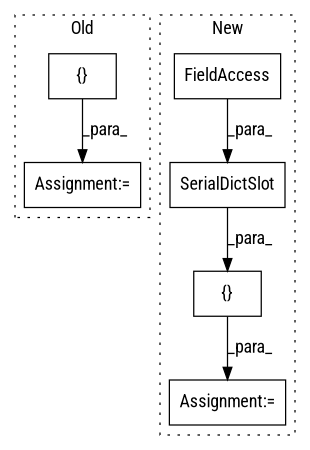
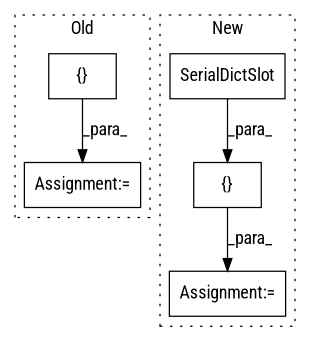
  digraph {
    fontname="Roboto Condensed"
    node [a=4 fontname="Roboto Condensed" l=1 shape=box]
    edge [fontname="Roboto Condensed"]
    n1 [l=2 label="{}" s=298]
    n2 [a=7 label="Assignment:=" s=284]
    n3 [a=32 l="15,1" label=SerialDictSlot s="431,477"]
    n4 [l="1,1" label="{}" s="383,478"]
-   n5 [a=22 l=26 label=FieldAccess s=446]
    n6 [a=7 label="Assignment:=" s=365]
    subgraph cluster_1 {
      label=Old
      style=dotted
      n1
      n2
    }
    subgraph cluster_2 {
      label=New
      style=dotted
      n3
      n4
-     n5
      n6
    }
    n1 -> n2 [label=_para_]
    n3 -> n4 [label=_para_]
    n4 -> n6 [label=_para_]
-   n5 -> n3 [label=_para_]
  }
